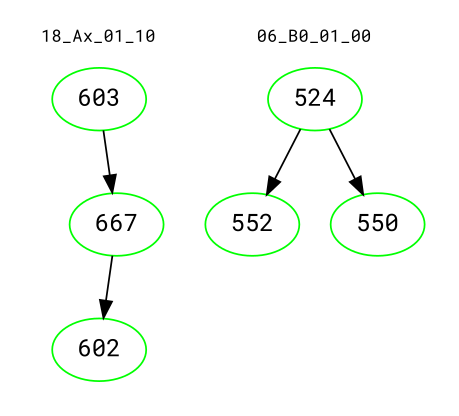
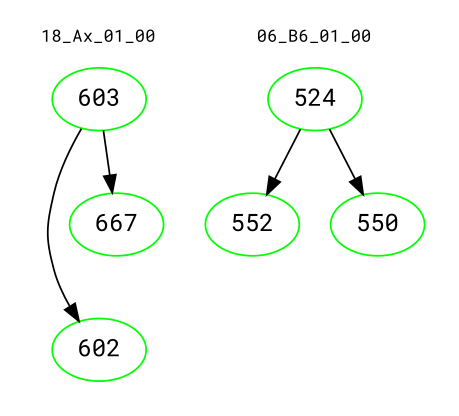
  digraph {
    fontname="Roboto Mono"
    node [color=green fontname="Roboto Mono"]
    edge [color=black fontname="Roboto Mono"]
    n1 [label=603]
    n2 [label=602]
    n3 [label=667]
    n4 [label=524]
    n5 [label=552]
    n6 [label=550]
    subgraph cluster_1 {
      color=white
      fontsize=10
-     label="18_Ax_01_10"
+     label="18_Ax_01_00"
      n1
      n2
      n3
    }
    subgraph cluster_2 {
      color=white
      fontsize=10
-     label="06_B0_01_00"
+     label="06_B6_01_00"
      n4
      n5
      n6
    }
-   n3 -> n2
+   n1 -> n2
    n1 -> n3
    n4 -> n5
    n4 -> n6
  }
